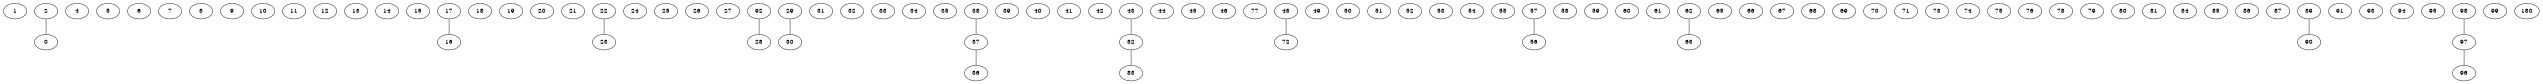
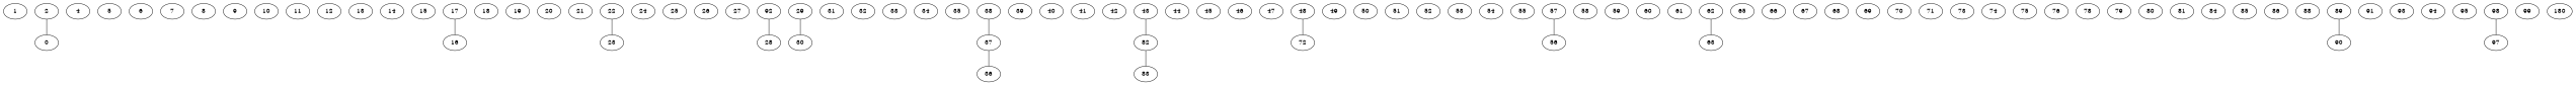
  graph {
    node [aaLength=12 sequence=vanDerWaals type=0]
    edge [frequency=1 type0=1]
    1 [sequence=TEKTPDDVFKLA]
    2 [aaLength=3 sequence=IPA]
    n3 [aaLength=7 label=0 sequence=SAFDKSV]
    4 [aaLength=17 sequence=YSRDPRNIARKAENYLI]
    5 [aaLength=5 sequence=AISGW]
    6 [aaLength=15 sequence=VAPNDQYVDLRDKML]
    7 [aaLength=22 sequence=NYQFNSLLHAADDMQLYKYIIK]
    8 [aaLength=-213]
    9 [aaLength=15 sequence=ETGYAGLSDTARHYI]
    10 [aaLength=10 sequence=YIGGLLHHAP]
    11 [aaLength=6 sequence=AFTNPT]
    12 [aaLength=-149]
    13 [aaLength=19 sequence=FRSPDSSGNPYLAFSAMLM]
    14 [aaLength=5 sequence=DLYEL]
    15 [sequence=ASIPQTPTQLSD]
    16 [aaLength=6 sequence=VIDRLE]
    17 [aaLength=3 sequence=ADH]
    18 [aaLength=16 sequence=YLTEGGVFTNDLIETW]
    19 [aaLength=7 sequence=WISFKRE]
    20 [aaLength=8 sequence=IEPVNIRP]
    21 [sequence=TEKTPDDVFKLA]
    22 [aaLength=3 sequence=IPA]
    23 [aaLength=7 sequence=SAFDKSV]
    24 [aaLength=17 sequence=YSRDPRNIARKAENYLI]
    25 [aaLength=5 sequence=AISGW]
    26 [aaLength=15 sequence=VAPNDQYVDLRDKML]
    27 [aaLength=22 sequence=NYQFNSLLHAADDMQLYKYIIK]
    28 [aaLength=-213]
    29 [aaLength=15 sequence=ETGYAGLSDTARHYI]
    30 [aaLength=10 sequence=YIGGLLHHAP]
    31 [aaLength=6 sequence=AFTNPT]
    32 [aaLength=-149]
    33 [aaLength=19 sequence=FRSPDSSGNPYLAFSAMLM]
    34 [aaLength=5 sequence=DLYEL]
    35 [sequence=ASIPQTPTQLSD]
    36 [aaLength=6 sequence=VIDRLE]
    37 [aaLength=3 sequence=ADH]
    38 [aaLength=16 sequence=YLTEGGVFTNDLIETW]
    39 [aaLength=7 sequence=WISFKRE]
    40 [aaLength=8 sequence=IEPVNIRP]
    41 [sequence=TEKTPDDVFKLA]
    42 [aaLength=3 sequence=IPA]
    43 [aaLength=7 sequence=SAFDKSV]
    82 [aaLength=3 sequence=IPA]
    83 [aaLength=7 sequence=SAFDKSV]
    44 [aaLength=17 sequence=YSRDPRNIARKAENYLI]
    45 [aaLength=5 sequence=AISGW]
    46 [aaLength=15 sequence=VAPNDQYVDLRDKML]
-   47 [aaLength=22 sequence=NYQFNSLLHAADDMQLYKYIIK label=77]
+   47 [aaLength=22 sequence=NYQFNSLLHAADDMQLYKYIIK]
    48 [aaLength=-213]
    72 [aaLength=-149]
    49 [aaLength=15 sequence=ETGYAGLSDTARHYI]
    50 [aaLength=10 sequence=YIGGLLHHAP]
    51 [aaLength=6 sequence=AFTNPT]
    52 [aaLength=-149]
    53 [aaLength=19 sequence=FRSPDSSGNPYLAFSAMLM]
    54 [aaLength=5 sequence=DLYEL]
    55 [sequence=ASIPQTPTQLSD]
    56 [aaLength=6 sequence=VIDRLE]
    57 [aaLength=3 sequence=ADH]
    58 [aaLength=16 sequence=YLTEGGVFTNDLIETW]
    59 [aaLength=7 sequence=WISFKRE]
    60 [aaLength=8 sequence=IEPVNIRP]
    61 [sequence=TEKTPDDVFKLA]
    62 [aaLength=3 sequence=IPA]
    63 [aaLength=7 sequence=SAFDKSV]
    65 [aaLength=5 sequence=AISGW]
    66 [aaLength=15 sequence=VAPNDQYVDLRDKML]
    67 [aaLength=22 sequence=NYQFNSLLHAADDMQLYKYIIK]
    68 [aaLength=-213]
    69 [aaLength=15 sequence=ETGYAGLSDTARHYI]
    70 [aaLength=10 sequence=YIGGLLHHAP]
    71 [aaLength=6 sequence=AFTNPT]
    73 [aaLength=19 sequence=FRSPDSSGNPYLAFSAMLM]
    74 [aaLength=5 sequence=DLYEL]
    75 [sequence=ASIPQTPTQLSD]
    76 [aaLength=6 sequence=VIDRLE]
    78 [aaLength=16 sequence=YLTEGGVFTNDLIETW]
    79 [aaLength=7 sequence=WISFKRE]
    80 [aaLength=8 sequence=IEPVNIRP]
    81 [sequence=TEKTPDDVFKLA]
    84 [aaLength=17 sequence=YSRDPRNIARKAENYLI]
    85 [aaLength=5 sequence=AISGW]
    86 [aaLength=15 sequence=VAPNDQYVDLRDKML]
-   87 [aaLength=22 sequence=NYQFNSLLHAADDMQLYKYIIK]
+   87 [aaLength=22 sequence=NYQFNSLLHAADDMQLYKYIIK label=88]
    89 [aaLength=15 sequence=ETGYAGLSDTARHYI]
    90 [aaLength=10 sequence=YIGGLLHHAP]
    91 [aaLength=6 sequence=AFTNPT]
    92 [aaLength=-149]
    93 [aaLength=19 sequence=FRSPDSSGNPYLAFSAMLM]
    94 [aaLength=5 sequence=DLYEL]
    95 [sequence=ASIPQTPTQLSD]
-   96 [aaLength=6 sequence=VIDRLE]
    97 [aaLength=3 sequence=ADH]
    98 [aaLength=16 sequence=YLTEGGVFTNDLIETW]
    99 [aaLength=7 sequence=WISFKRE]
    n97 [aaLength=8 label=180 sequence=IEPVNIRP]
    2 -- n3 [distance0=6.690177]
    17 -- 16 [distance0=8.129774]
    22 -- 23 [distance0=3.688929]
    29 -- 30 [distance0=17.52832]
    37 -- 36 [distance0=11.37875]
    38 -- 37 [distance0=13.0175]
    43 -- 82 [distance0=6.051528]
    82 -- 83 [distance0=3.920047]
    48 -- 72 [distance0=8.458541]
    57 -- 56 [distance0=9.953806]
    62 -- 63 [distance0=6.699739]
    89 -- 90 [distance0=17.2467]
    92 -- 28 [distance0=15.56909]
-   97 -- 96 [distance0=11.48085]
    98 -- 97 [distance0=11.5005]
  }
